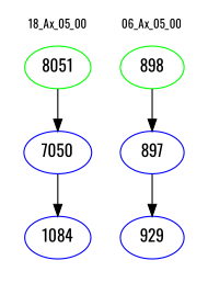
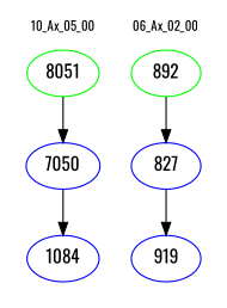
  digraph {
    fontname=Oswald
    node [color=blue fontname=Oswald]
    edge [color=black fontname=Oswald]
    n1 [color=green label=8051]
    n2 [label=7050]
    n3 [label=1084]
-   n4 [color=green label=898]
-   n5 [label=897]
-   n6 [label=929]
+   n4 [color=green label=892]
+   n5 [label=827]
+   n6 [label=919]
    subgraph cluster_1 {
      color=white
      fontsize=10
-     label="18_Ax_05_00"
+     label="10_Ax_05_00"
      n1
      n2
      n3
    }
    subgraph cluster_2 {
      color=white
      fontsize=10
-     label="06_Ax_05_00"
+     label="06_Ax_02_00"
      n4
      n5
      n6
    }
    n1 -> n2
    n2 -> n3
    n4 -> n5
    n5 -> n6
  }
